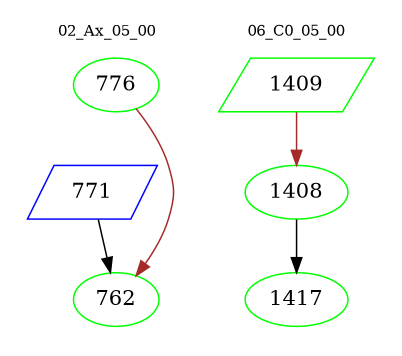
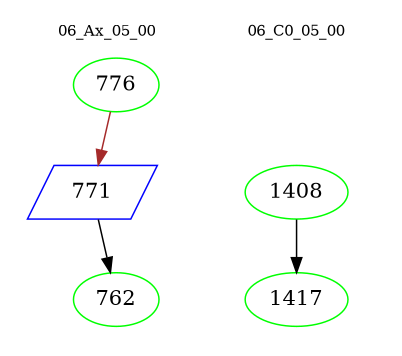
  digraph {
    node [color=green shape=ellipse]
    edge [color=brown style=solid]
    n1 [label=776]
    n2 [color=blue label=771 shape=parallelogram]
    n3 [label=762]
-   n4 [label=1409 shape=parallelogram]
    n5 [label=1408]
    n6 [label=1417]
    subgraph cluster_1 {
      color=white
      fontsize=10
-     label="02_Ax_05_00"
+     label="06_Ax_05_00"
      n1
      n2
      n3
    }
    subgraph cluster_2 {
      color=white
      fontsize=10
      label="06_C0_05_00"
-     n4
      n5
      n6
    }
-   n1 -> n3
+   n1 -> n2
    n2 -> n3 [color=black]
-   n4 -> n5
    n5 -> n6 [color=black]
  }
